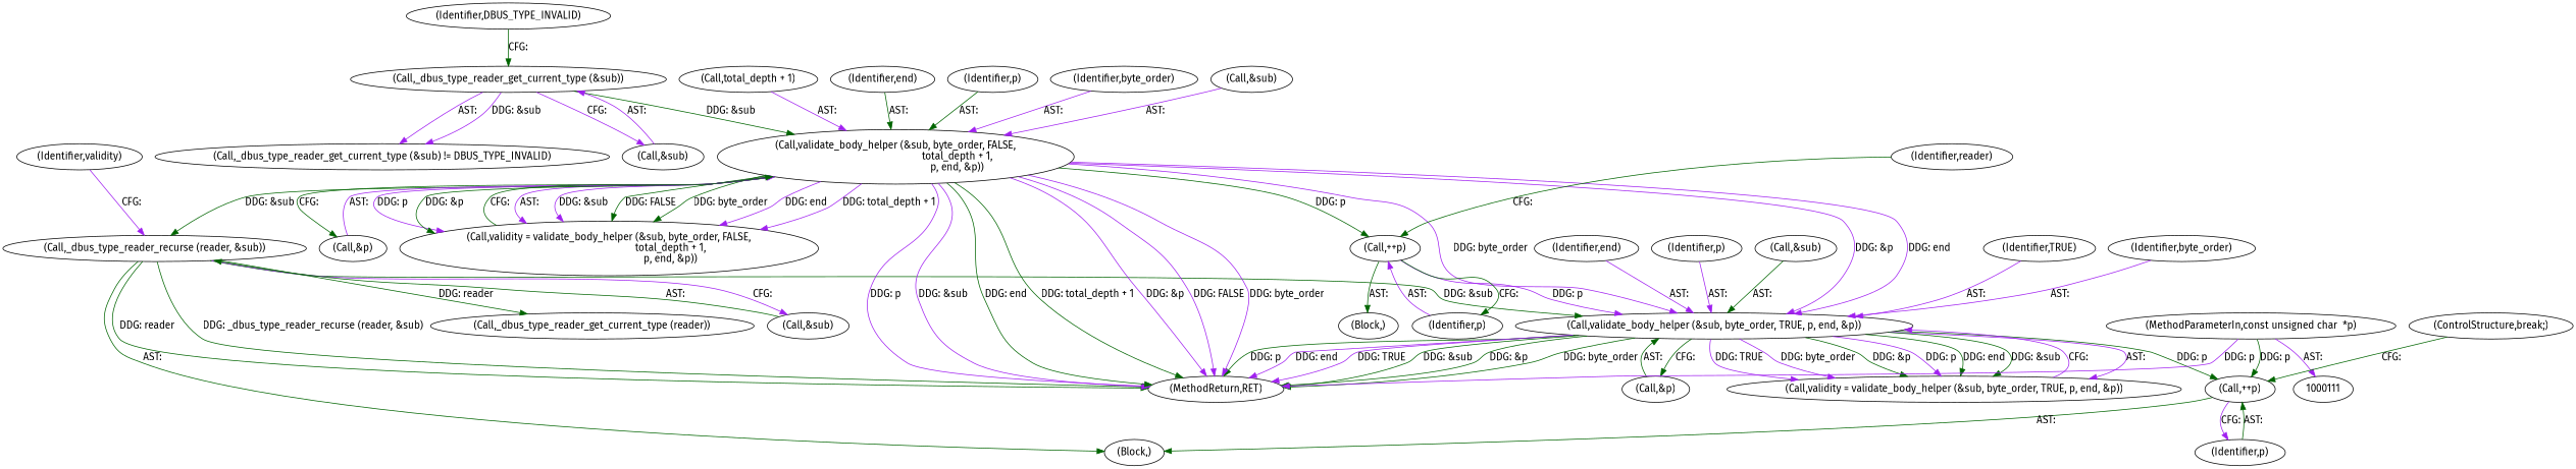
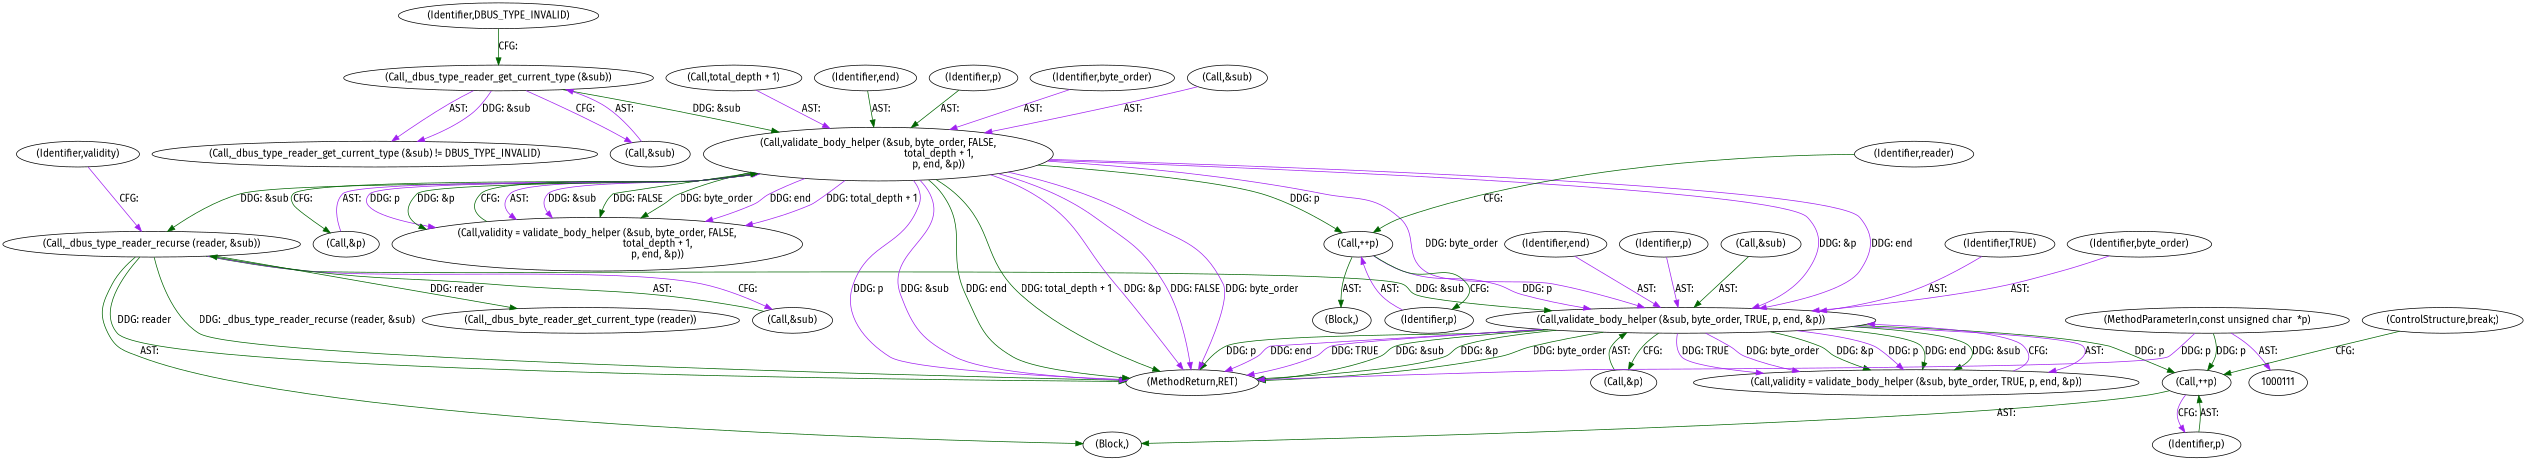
  digraph {
    fontname="Fira Sans"
    node [fontname="Fira Sans"]
    edge [color=purple fontname="Fira Sans"]
    n1 [label="(Call,++p)"]
    n2 [label="(Block,)"]
    n3 [label="(Identifier,p)"]
    n4 [label="(Call,validate_body_helper (&sub, byte_order, TRUE, p, end, &p))"]
    n5 [label="(Call,&p)"]
    n6 [label="(Call,validity = validate_body_helper (&sub, byte_order, TRUE, p, end, &p))"]
    n7 [label="(MethodReturn,RET)"]
    n8 [label="(Call,_dbus_type_reader_recurse (reader, &sub))"]
    n9 [label="(Call,&sub)"]
-   n10 [label="(Call,_dbus_type_reader_get_current_type (reader))"]
+   n10 [label="(Call,_dbus_byte_reader_get_current_type (reader))"]
    n11 [label="(Call,validate_body_helper (&sub, byte_order, FALSE,\n                                             total_depth + 1,\n                                             p, end, &p))"]
    n12 [label="(Call,++p)"]
    n13 [label="(Call,&p)"]
    n14 [label="(Call,validity = validate_body_helper (&sub, byte_order, FALSE,\n                                             total_depth + 1,\n                                             p, end, &p))"]
    n15 [label="(Block,)"]
    n16 [label="(Identifier,p)"]
    n17 [label="(Call,_dbus_type_reader_get_current_type (&sub))"]
    n18 [label="(Call,_dbus_type_reader_get_current_type (&sub) != DBUS_TYPE_INVALID)"]
    n19 [label="(Call,&sub)"]
    n20 [label="(MethodParameterIn,const unsigned char  *p)"]
    1000111
    n22 [label="(Identifier,p)"]
    n23 [label="(Identifier,DBUS_TYPE_INVALID)"]
    n24 [label="(Call,&sub)"]
    n25 [label="(Identifier,validity)"]
    n26 [label="(Call,&sub)"]
    n27 [label="(ControlStructure,break;)"]
    n28 [label="(Identifier,TRUE)"]
    n29 [label="(Call,total_depth + 1)"]
    n30 [label="(Identifier,end)"]
    n31 [label="(Identifier,byte_order)"]
    n32 [label="(Identifier,p)"]
    n33 [label="(Identifier,reader)"]
    n34 [label="(Identifier,end)"]
    n35 [label="(Identifier,byte_order)"]
    n1 -> n2 [color=darkgreen label="AST: "]
    n1 -> n3 [label="CFG: "]
    n3 -> n1 [color=darkgreen label="AST: "]
    n4 -> n1 [color=darkgreen label="DDG: p"]
    n4 -> n5 [color=darkgreen label="CFG: "]
    n4 -> n6 [label="AST: "]
    n4 -> n6 [label="DDG: TRUE"]
    n4 -> n6 [label="DDG: byte_order"]
    n4 -> n6 [color=darkgreen label="DDG: &p"]
    n4 -> n6 [label="DDG: p"]
    n4 -> n6 [color=darkgreen label="DDG: end"]
    n4 -> n6 [color=darkgreen label="DDG: &sub"]
    n4 -> n7 [label="DDG: TRUE"]
    n4 -> n7 [color=darkgreen label="DDG: &sub"]
    n4 -> n7 [color=darkgreen label="DDG: &p"]
    n4 -> n7 [color=darkgreen label="DDG: byte_order"]
    n4 -> n7 [color=darkgreen label="DDG: p"]
    n4 -> n7 [label="DDG: end"]
    n5 -> n4 [color=darkgreen label="AST: "]
    n6 -> n4 [label="CFG: "]
    n8 -> n2 [color=darkgreen label="AST: "]
    n8 -> n4 [color=darkgreen label="DDG: &sub"]
    n8 -> n7 [color=darkgreen label="DDG: _dbus_type_reader_recurse (reader, &sub)"]
    n8 -> n7 [color=darkgreen label="DDG: reader"]
    n8 -> n9 [label="CFG: "]
    n8 -> n10 [color=darkgreen label="DDG: reader"]
    n9 -> n8 [color=darkgreen label="AST: "]
    n11 -> n4 [label="DDG: byte_order"]
    n11 -> n4 [label="DDG: &p"]
    n11 -> n4 [label="DDG: end"]
    n11 -> n7 [label="DDG: &p"]
    n11 -> n7 [label="DDG: FALSE"]
    n11 -> n7 [label="DDG: byte_order"]
    n11 -> n7 [label="DDG: p"]
    n11 -> n7 [label="DDG: &sub"]
    n11 -> n7 [color=darkgreen label="DDG: end"]
    n11 -> n7 [color=darkgreen label="DDG: total_depth + 1"]
    n11 -> n8 [color=darkgreen label="DDG: &sub"]
    n11 -> n12 [color=darkgreen label="DDG: p"]
    n11 -> n13 [color=darkgreen label="CFG: "]
    n11 -> n14 [label="AST: "]
    n11 -> n14 [label="DDG: &sub"]
    n11 -> n14 [color=darkgreen label="DDG: FALSE"]
    n11 -> n14 [color=darkgreen label="DDG: byte_order"]
    n11 -> n14 [label="DDG: end"]
    n11 -> n14 [label="DDG: total_depth + 1"]
    n11 -> n14 [label="DDG: p"]
    n11 -> n14 [color=darkgreen label="DDG: &p"]
    n12 -> n4 [label="DDG: p"]
    n12 -> n15 [color=darkgreen label="AST: "]
    n12 -> n16 [color=darkgreen label="CFG: "]
    n13 -> n11 [label="AST: "]
    n14 -> n11 [color=darkgreen label="CFG: "]
    n16 -> n12 [label="AST: "]
    n17 -> n11 [color=darkgreen label="DDG: &sub"]
    n17 -> n18 [label="AST: "]
    n17 -> n18 [label="DDG: &sub"]
    n17 -> n19 [label="CFG: "]
    n19 -> n17 [label="AST: "]
    n20 -> n1 [color=darkgreen label="DDG: p"]
    n20 -> n7 [label="DDG: p"]
    n20 -> 1000111 [label="AST: "]
    n22 -> n4 [label="AST: "]
    n23 -> n17 [color=darkgreen label="CFG: "]
    n24 -> n11 [label="AST: "]
    n25 -> n8 [label="CFG: "]
    n26 -> n4 [color=darkgreen label="AST: "]
    n27 -> n1 [color=darkgreen label="CFG: "]
    n28 -> n4 [label="AST: "]
    n29 -> n11 [label="AST: "]
    n30 -> n11 [color=darkgreen label="AST: "]
    n31 -> n4 [label="AST: "]
    n32 -> n11 [color=darkgreen label="AST: "]
    n33 -> n12 [color=darkgreen label="CFG: "]
    n34 -> n4 [label="AST: "]
    n35 -> n11 [label="AST: "]
  }
